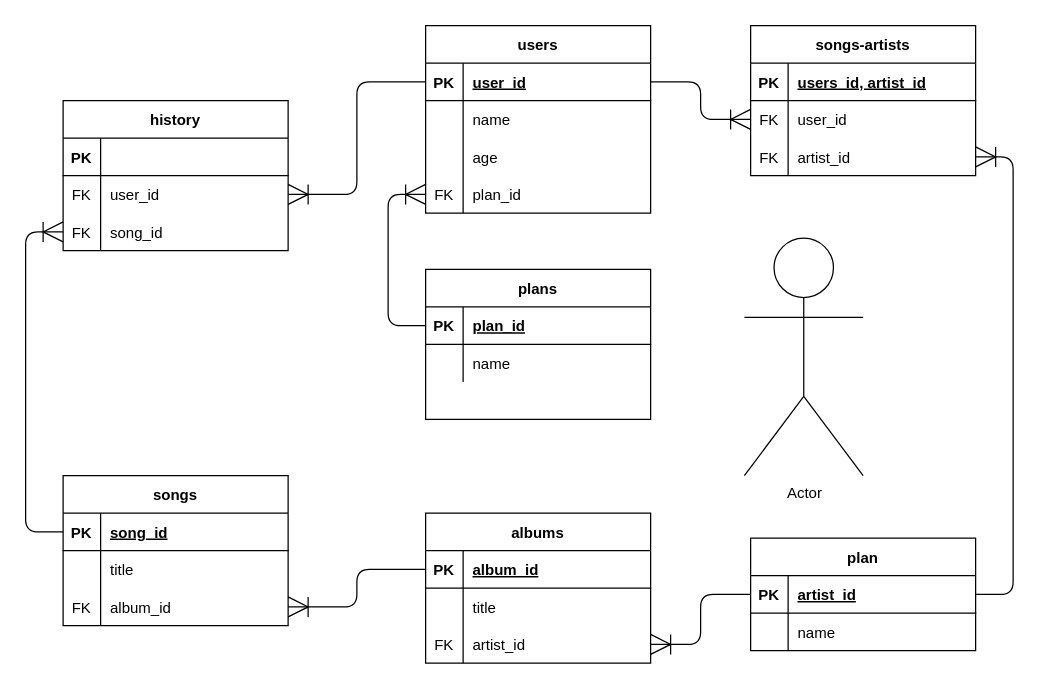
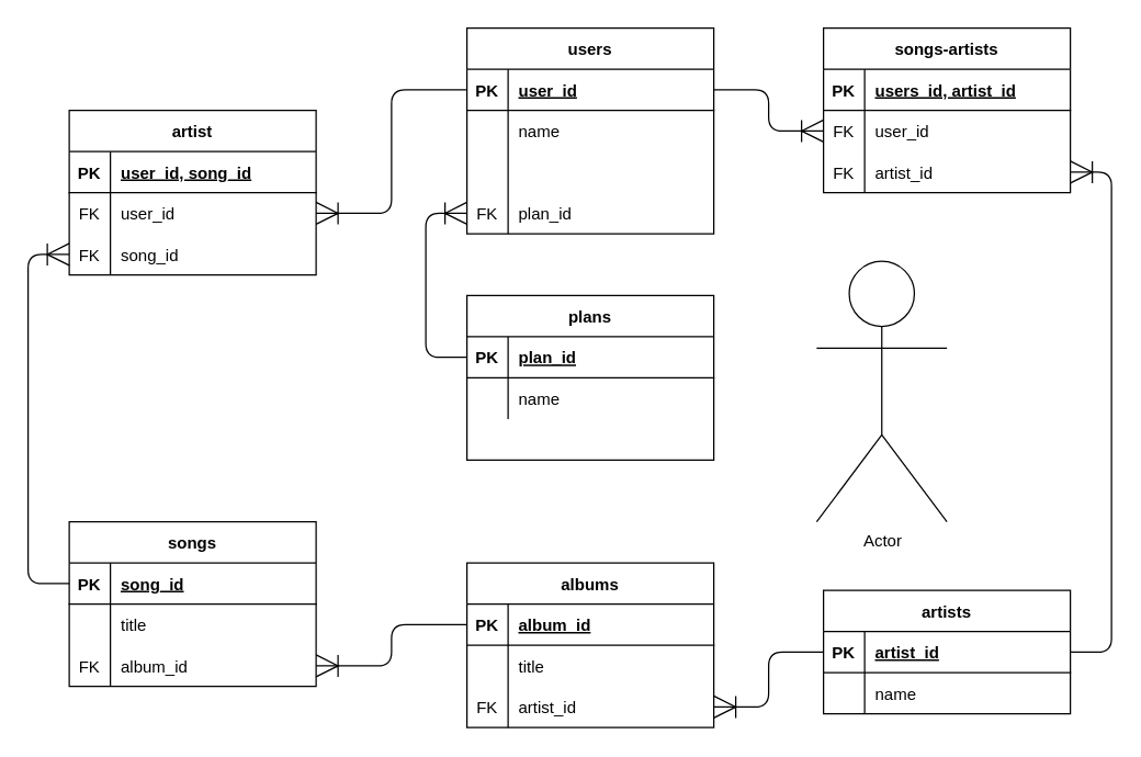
  <mxCell id="0" />
  <mxCell id="1" parent="0" />
  <mxCell id="2" value="users" style="shape=table;startSize=30;container=1;collapsible=1;childLayout=tableLayout;fixedRows=1;rowLines=0;fontStyle=1;align=center;resizeLast=1;hachureGap=4;pointerEvents=0;" parent="1" vertex="1"><mxGeometry x="340" y="20" width="180" height="150" as="geometry" /></mxCell>
  <mxCell id="3" value="" style="shape=partialRectangle;collapsible=0;dropTarget=0;pointerEvents=0;fillColor=none;top=0;left=0;bottom=1;right=0;points=[[0,0.5],[1,0.5]];portConstraint=eastwest;" parent="2" vertex="1"><mxGeometry y="30" width="180" height="30" as="geometry" /></mxCell>
  <mxCell id="4" value="PK" style="shape=partialRectangle;connectable=0;fillColor=none;top=0;left=0;bottom=0;right=0;fontStyle=1;overflow=hidden;" parent="3" vertex="1"><mxGeometry width="30" height="30" as="geometry"><mxRectangle width="30" height="30" as="alternateBounds" /></mxGeometry></mxCell>
  <mxCell id="5" value="user_id" style="shape=partialRectangle;connectable=0;fillColor=none;top=0;left=0;bottom=0;right=0;align=left;spacingLeft=6;fontStyle=5;overflow=hidden;" parent="3" vertex="1"><mxGeometry x="30" width="150" height="30" as="geometry"><mxRectangle width="150" height="30" as="alternateBounds" /></mxGeometry></mxCell>
  <mxCell id="6" value="" style="shape=partialRectangle;collapsible=0;dropTarget=0;pointerEvents=0;fillColor=none;top=0;left=0;bottom=0;right=0;points=[[0,0.5],[1,0.5]];portConstraint=eastwest;" parent="2" vertex="1"><mxGeometry y="60" width="180" height="30" as="geometry" /></mxCell>
  <mxCell id="7" value="" style="shape=partialRectangle;connectable=0;fillColor=none;top=0;left=0;bottom=0;right=0;editable=1;overflow=hidden;" parent="6" vertex="1"><mxGeometry width="30" height="30" as="geometry"><mxRectangle width="30" height="30" as="alternateBounds" /></mxGeometry></mxCell>
  <mxCell id="8" value="name" style="shape=partialRectangle;connectable=0;fillColor=none;top=0;left=0;bottom=0;right=0;align=left;spacingLeft=6;overflow=hidden;" parent="6" vertex="1"><mxGeometry x="30" width="150" height="30" as="geometry"><mxRectangle width="150" height="30" as="alternateBounds" /></mxGeometry></mxCell>
  <mxCell id="9" value="" style="shape=partialRectangle;collapsible=0;dropTarget=0;pointerEvents=0;fillColor=none;top=0;left=0;bottom=0;right=0;points=[[0,0.5],[1,0.5]];portConstraint=eastwest;" parent="2" vertex="1"><mxGeometry y="90" width="180" height="30" as="geometry" /></mxCell>
  <mxCell id="10" value="" style="shape=partialRectangle;connectable=0;fillColor=none;top=0;left=0;bottom=0;right=0;editable=1;overflow=hidden;" parent="9" vertex="1"><mxGeometry width="30" height="30" as="geometry"><mxRectangle width="30" height="30" as="alternateBounds" /></mxGeometry></mxCell>
- <mxCell id="11" value="age" style="shape=partialRectangle;connectable=0;fillColor=none;top=0;left=0;bottom=0;right=0;align=left;spacingLeft=6;overflow=hidden;" parent="9" vertex="1"><mxGeometry x="30" width="150" height="30" as="geometry"><mxRectangle width="150" height="30" as="alternateBounds" /></mxGeometry></mxCell>
  <mxCell id="12" value="" style="shape=partialRectangle;collapsible=0;dropTarget=0;pointerEvents=0;fillColor=none;top=0;left=0;bottom=0;right=0;points=[[0,0.5],[1,0.5]];portConstraint=eastwest;" parent="2" vertex="1"><mxGeometry y="120" width="180" height="30" as="geometry" /></mxCell>
  <mxCell id="13" value="FK" style="shape=partialRectangle;connectable=0;fillColor=none;top=0;left=0;bottom=0;right=0;editable=1;overflow=hidden;" parent="12" vertex="1"><mxGeometry width="30" height="30" as="geometry"><mxRectangle width="30" height="30" as="alternateBounds" /></mxGeometry></mxCell>
  <mxCell id="14" value="plan_id" style="shape=partialRectangle;connectable=0;fillColor=none;top=0;left=0;bottom=0;right=0;align=left;spacingLeft=6;overflow=hidden;" parent="12" vertex="1"><mxGeometry x="30" width="150" height="30" as="geometry"><mxRectangle width="150" height="30" as="alternateBounds" /></mxGeometry></mxCell>
  <mxCell id="15" value="plans" style="shape=table;startSize=30;container=1;collapsible=1;childLayout=tableLayout;fixedRows=1;rowLines=0;fontStyle=1;align=center;resizeLast=1;hachureGap=4;pointerEvents=0;" parent="1" vertex="1"><mxGeometry x="340" y="215" width="180" height="120" as="geometry" /></mxCell>
  <mxCell id="16" value="" style="shape=partialRectangle;collapsible=0;dropTarget=0;pointerEvents=0;fillColor=none;top=0;left=0;bottom=1;right=0;points=[[0,0.5],[1,0.5]];portConstraint=eastwest;" parent="15" vertex="1"><mxGeometry y="30" width="180" height="30" as="geometry" /></mxCell>
  <mxCell id="17" value="PK" style="shape=partialRectangle;connectable=0;fillColor=none;top=0;left=0;bottom=0;right=0;fontStyle=1;overflow=hidden;" parent="16" vertex="1"><mxGeometry width="30" height="30" as="geometry"><mxRectangle width="30" height="30" as="alternateBounds" /></mxGeometry></mxCell>
  <mxCell id="18" value="plan_id" style="shape=partialRectangle;connectable=0;fillColor=none;top=0;left=0;bottom=0;right=0;align=left;spacingLeft=6;fontStyle=5;overflow=hidden;" parent="16" vertex="1"><mxGeometry x="30" width="150" height="30" as="geometry"><mxRectangle width="150" height="30" as="alternateBounds" /></mxGeometry></mxCell>
  <mxCell id="19" value="" style="shape=partialRectangle;collapsible=0;dropTarget=0;pointerEvents=0;fillColor=none;top=0;left=0;bottom=0;right=0;points=[[0,0.5],[1,0.5]];portConstraint=eastwest;" parent="15" vertex="1"><mxGeometry y="60" width="180" height="30" as="geometry" /></mxCell>
  <mxCell id="20" value="" style="shape=partialRectangle;connectable=0;fillColor=none;top=0;left=0;bottom=0;right=0;editable=1;overflow=hidden;" parent="19" vertex="1"><mxGeometry width="30" height="30" as="geometry"><mxRectangle width="30" height="30" as="alternateBounds" /></mxGeometry></mxCell>
  <mxCell id="21" value="name" style="shape=partialRectangle;connectable=0;fillColor=none;top=0;left=0;bottom=0;right=0;align=left;spacingLeft=6;overflow=hidden;" parent="19" vertex="1"><mxGeometry x="30" width="150" height="30" as="geometry"><mxRectangle width="150" height="30" as="alternateBounds" /></mxGeometry></mxCell>
  <mxCell id="22" value="" style="shape=partialRectangle;collapsible=0;dropTarget=0;pointerEvents=0;fillColor=none;top=0;left=0;bottom=0;right=0;points=[[0,0.5],[1,0.5]];portConstraint=eastwest;" parent="15" vertex="1"><mxGeometry y="90" width="180" height="30" as="geometry" /></mxCell>
  <mxCell id="23" value="" style="shape=partialRectangle;connectable=0;fillColor=none;top=0;left=0;bottom=0;right=0;editable=1;overflow=hidden;" parent="22" vertex="1"><mxGeometry width="30" height="30" as="geometry"><mxRectangle width="30" height="30" as="alternateBounds" /></mxGeometry></mxCell>
- <mxCell id="24" value="history" style="shape=table;startSize=30;container=1;collapsible=1;childLayout=tableLayout;fixedRows=1;rowLines=0;fontStyle=1;align=center;resizeLast=1;hachureGap=4;pointerEvents=0;" parent="1" vertex="1"><mxGeometry x="50" y="80" width="180" height="120" as="geometry" /></mxCell>
+ <mxCell id="24" value="artist" style="shape=table;startSize=30;container=1;collapsible=1;childLayout=tableLayout;fixedRows=1;rowLines=0;fontStyle=1;align=center;resizeLast=1;hachureGap=4;pointerEvents=0;" parent="1" vertex="1"><mxGeometry x="50" y="80" width="180" height="120" as="geometry" /></mxCell>
  <mxCell id="25" value="" style="shape=partialRectangle;collapsible=0;dropTarget=0;pointerEvents=0;fillColor=none;top=0;left=0;bottom=1;right=0;points=[[0,0.5],[1,0.5]];portConstraint=eastwest;" parent="24" vertex="1"><mxGeometry y="30" width="180" height="30" as="geometry" /></mxCell>
  <mxCell id="26" value="PK" style="shape=partialRectangle;connectable=0;fillColor=none;top=0;left=0;bottom=0;right=0;fontStyle=1;overflow=hidden;" parent="25" vertex="1"><mxGeometry width="30" height="30" as="geometry"><mxRectangle width="30" height="30" as="alternateBounds" /></mxGeometry></mxCell>
+ <mxCell id="27" value="user_id, song_id" style="shape=partialRectangle;connectable=0;fillColor=none;top=0;left=0;bottom=0;right=0;align=left;spacingLeft=6;fontStyle=5;overflow=hidden;" parent="25" vertex="1"><mxGeometry x="30" width="150" height="30" as="geometry"><mxRectangle width="150" height="30" as="alternateBounds" /></mxGeometry></mxCell>
  <mxCell id="28" value="" style="shape=partialRectangle;collapsible=0;dropTarget=0;pointerEvents=0;fillColor=none;top=0;left=0;bottom=0;right=0;points=[[0,0.5],[1,0.5]];portConstraint=eastwest;" parent="24" vertex="1"><mxGeometry y="60" width="180" height="30" as="geometry" /></mxCell>
  <mxCell id="29" value="FK" style="shape=partialRectangle;connectable=0;fillColor=none;top=0;left=0;bottom=0;right=0;editable=1;overflow=hidden;" parent="28" vertex="1"><mxGeometry width="30" height="30" as="geometry"><mxRectangle width="30" height="30" as="alternateBounds" /></mxGeometry></mxCell>
  <mxCell id="30" value="user_id" style="shape=partialRectangle;connectable=0;fillColor=none;top=0;left=0;bottom=0;right=0;align=left;spacingLeft=6;overflow=hidden;" parent="28" vertex="1"><mxGeometry x="30" width="150" height="30" as="geometry"><mxRectangle width="150" height="30" as="alternateBounds" /></mxGeometry></mxCell>
  <mxCell id="31" value="" style="shape=partialRectangle;collapsible=0;dropTarget=0;pointerEvents=0;fillColor=none;top=0;left=0;bottom=0;right=0;points=[[0,0.5],[1,0.5]];portConstraint=eastwest;" parent="24" vertex="1"><mxGeometry y="90" width="180" height="30" as="geometry" /></mxCell>
  <mxCell id="32" value="FK" style="shape=partialRectangle;connectable=0;fillColor=none;top=0;left=0;bottom=0;right=0;editable=1;overflow=hidden;" parent="31" vertex="1"><mxGeometry width="30" height="30" as="geometry"><mxRectangle width="30" height="30" as="alternateBounds" /></mxGeometry></mxCell>
  <mxCell id="33" value="song_id" style="shape=partialRectangle;connectable=0;fillColor=none;top=0;left=0;bottom=0;right=0;align=left;spacingLeft=6;overflow=hidden;" parent="31" vertex="1"><mxGeometry x="30" width="150" height="30" as="geometry"><mxRectangle width="150" height="30" as="alternateBounds" /></mxGeometry></mxCell>
  <mxCell id="34" value="albums" style="shape=table;startSize=30;container=1;collapsible=1;childLayout=tableLayout;fixedRows=1;rowLines=0;fontStyle=1;align=center;resizeLast=1;hachureGap=4;pointerEvents=0;" parent="1" vertex="1"><mxGeometry x="340" y="410" width="180" height="120" as="geometry" /></mxCell>
  <mxCell id="35" value="" style="shape=partialRectangle;collapsible=0;dropTarget=0;pointerEvents=0;fillColor=none;top=0;left=0;bottom=1;right=0;points=[[0,0.5],[1,0.5]];portConstraint=eastwest;" parent="34" vertex="1"><mxGeometry y="30" width="180" height="30" as="geometry" /></mxCell>
  <mxCell id="36" value="PK" style="shape=partialRectangle;connectable=0;fillColor=none;top=0;left=0;bottom=0;right=0;fontStyle=1;overflow=hidden;" parent="35" vertex="1"><mxGeometry width="30" height="30" as="geometry"><mxRectangle width="30" height="30" as="alternateBounds" /></mxGeometry></mxCell>
  <mxCell id="37" value="album_id" style="shape=partialRectangle;connectable=0;fillColor=none;top=0;left=0;bottom=0;right=0;align=left;spacingLeft=6;fontStyle=5;overflow=hidden;" parent="35" vertex="1"><mxGeometry x="30" width="150" height="30" as="geometry"><mxRectangle width="150" height="30" as="alternateBounds" /></mxGeometry></mxCell>
  <mxCell id="38" value="" style="shape=partialRectangle;collapsible=0;dropTarget=0;pointerEvents=0;fillColor=none;top=0;left=0;bottom=0;right=0;points=[[0,0.5],[1,0.5]];portConstraint=eastwest;" parent="34" vertex="1"><mxGeometry y="60" width="180" height="30" as="geometry" /></mxCell>
  <mxCell id="39" value="" style="shape=partialRectangle;connectable=0;fillColor=none;top=0;left=0;bottom=0;right=0;editable=1;overflow=hidden;" parent="38" vertex="1"><mxGeometry width="30" height="30" as="geometry"><mxRectangle width="30" height="30" as="alternateBounds" /></mxGeometry></mxCell>
  <mxCell id="40" value="title" style="shape=partialRectangle;connectable=0;fillColor=none;top=0;left=0;bottom=0;right=0;align=left;spacingLeft=6;overflow=hidden;" parent="38" vertex="1"><mxGeometry x="30" width="150" height="30" as="geometry"><mxRectangle width="150" height="30" as="alternateBounds" /></mxGeometry></mxCell>
  <mxCell id="41" value="" style="shape=partialRectangle;collapsible=0;dropTarget=0;pointerEvents=0;fillColor=none;top=0;left=0;bottom=0;right=0;points=[[0,0.5],[1,0.5]];portConstraint=eastwest;" parent="34" vertex="1"><mxGeometry y="90" width="180" height="30" as="geometry" /></mxCell>
  <mxCell id="42" value="FK" style="shape=partialRectangle;connectable=0;fillColor=none;top=0;left=0;bottom=0;right=0;editable=1;overflow=hidden;" parent="41" vertex="1"><mxGeometry width="30" height="30" as="geometry"><mxRectangle width="30" height="30" as="alternateBounds" /></mxGeometry></mxCell>
  <mxCell id="43" value="artist_id" style="shape=partialRectangle;connectable=0;fillColor=none;top=0;left=0;bottom=0;right=0;align=left;spacingLeft=6;overflow=hidden;" parent="41" vertex="1"><mxGeometry x="30" width="150" height="30" as="geometry"><mxRectangle width="150" height="30" as="alternateBounds" /></mxGeometry></mxCell>
- <mxCell id="44" value="plan" style="shape=table;startSize=30;container=1;collapsible=1;childLayout=tableLayout;fixedRows=1;rowLines=0;fontStyle=1;align=center;resizeLast=1;hachureGap=4;pointerEvents=0;" parent="1" vertex="1"><mxGeometry x="600" y="430" width="180" height="90" as="geometry" /></mxCell>
+ <mxCell id="44" value="artists" style="shape=table;startSize=30;container=1;collapsible=1;childLayout=tableLayout;fixedRows=1;rowLines=0;fontStyle=1;align=center;resizeLast=1;hachureGap=4;pointerEvents=0;" parent="1" vertex="1"><mxGeometry x="600" y="430" width="180" height="90" as="geometry" /></mxCell>
  <mxCell id="45" value="" style="shape=partialRectangle;collapsible=0;dropTarget=0;pointerEvents=0;fillColor=none;top=0;left=0;bottom=1;right=0;points=[[0,0.5],[1,0.5]];portConstraint=eastwest;" parent="44" vertex="1"><mxGeometry y="30" width="180" height="30" as="geometry" /></mxCell>
  <mxCell id="46" value="PK" style="shape=partialRectangle;connectable=0;fillColor=none;top=0;left=0;bottom=0;right=0;fontStyle=1;overflow=hidden;" parent="45" vertex="1"><mxGeometry width="30" height="30" as="geometry"><mxRectangle width="30" height="30" as="alternateBounds" /></mxGeometry></mxCell>
  <mxCell id="47" value="artist_id" style="shape=partialRectangle;connectable=0;fillColor=none;top=0;left=0;bottom=0;right=0;align=left;spacingLeft=6;fontStyle=5;overflow=hidden;" parent="45" vertex="1"><mxGeometry x="30" width="150" height="30" as="geometry"><mxRectangle width="150" height="30" as="alternateBounds" /></mxGeometry></mxCell>
  <mxCell id="48" value="" style="shape=partialRectangle;collapsible=0;dropTarget=0;pointerEvents=0;fillColor=none;top=0;left=0;bottom=0;right=0;points=[[0,0.5],[1,0.5]];portConstraint=eastwest;" parent="44" vertex="1"><mxGeometry y="60" width="180" height="30" as="geometry" /></mxCell>
  <mxCell id="49" value="" style="shape=partialRectangle;connectable=0;fillColor=none;top=0;left=0;bottom=0;right=0;editable=1;overflow=hidden;" parent="48" vertex="1"><mxGeometry width="30" height="30" as="geometry"><mxRectangle width="30" height="30" as="alternateBounds" /></mxGeometry></mxCell>
  <mxCell id="50" value="name" style="shape=partialRectangle;connectable=0;fillColor=none;top=0;left=0;bottom=0;right=0;align=left;spacingLeft=6;overflow=hidden;" parent="48" vertex="1"><mxGeometry x="30" width="150" height="30" as="geometry"><mxRectangle width="150" height="30" as="alternateBounds" /></mxGeometry></mxCell>
  <mxCell id="51" value="songs" style="shape=table;startSize=30;container=1;collapsible=1;childLayout=tableLayout;fixedRows=1;rowLines=0;fontStyle=1;align=center;resizeLast=1;hachureGap=4;pointerEvents=0;" parent="1" vertex="1"><mxGeometry x="50" y="380" width="180" height="120" as="geometry" /></mxCell>
  <mxCell id="52" value="" style="shape=partialRectangle;collapsible=0;dropTarget=0;pointerEvents=0;fillColor=none;top=0;left=0;bottom=1;right=0;points=[[0,0.5],[1,0.5]];portConstraint=eastwest;" parent="51" vertex="1"><mxGeometry y="30" width="180" height="30" as="geometry" /></mxCell>
  <mxCell id="53" value="PK" style="shape=partialRectangle;connectable=0;fillColor=none;top=0;left=0;bottom=0;right=0;fontStyle=1;overflow=hidden;" parent="52" vertex="1"><mxGeometry width="30" height="30" as="geometry"><mxRectangle width="30" height="30" as="alternateBounds" /></mxGeometry></mxCell>
  <mxCell id="54" value="song_id" style="shape=partialRectangle;connectable=0;fillColor=none;top=0;left=0;bottom=0;right=0;align=left;spacingLeft=6;fontStyle=5;overflow=hidden;" parent="52" vertex="1"><mxGeometry x="30" width="150" height="30" as="geometry"><mxRectangle width="150" height="30" as="alternateBounds" /></mxGeometry></mxCell>
  <mxCell id="55" value="" style="shape=partialRectangle;collapsible=0;dropTarget=0;pointerEvents=0;fillColor=none;top=0;left=0;bottom=0;right=0;points=[[0,0.5],[1,0.5]];portConstraint=eastwest;" parent="51" vertex="1"><mxGeometry y="60" width="180" height="30" as="geometry" /></mxCell>
  <mxCell id="56" value="" style="shape=partialRectangle;connectable=0;fillColor=none;top=0;left=0;bottom=0;right=0;editable=1;overflow=hidden;" parent="55" vertex="1"><mxGeometry width="30" height="30" as="geometry"><mxRectangle width="30" height="30" as="alternateBounds" /></mxGeometry></mxCell>
  <mxCell id="57" value="title" style="shape=partialRectangle;connectable=0;fillColor=none;top=0;left=0;bottom=0;right=0;align=left;spacingLeft=6;overflow=hidden;" parent="55" vertex="1"><mxGeometry x="30" width="150" height="30" as="geometry"><mxRectangle width="150" height="30" as="alternateBounds" /></mxGeometry></mxCell>
  <mxCell id="58" value="" style="shape=partialRectangle;collapsible=0;dropTarget=0;pointerEvents=0;fillColor=none;top=0;left=0;bottom=0;right=0;points=[[0,0.5],[1,0.5]];portConstraint=eastwest;" parent="51" vertex="1"><mxGeometry y="90" width="180" height="30" as="geometry" /></mxCell>
  <mxCell id="59" value="FK" style="shape=partialRectangle;connectable=0;fillColor=none;top=0;left=0;bottom=0;right=0;editable=1;overflow=hidden;" parent="58" vertex="1"><mxGeometry width="30" height="30" as="geometry"><mxRectangle width="30" height="30" as="alternateBounds" /></mxGeometry></mxCell>
  <mxCell id="60" value="album_id" style="shape=partialRectangle;connectable=0;fillColor=none;top=0;left=0;bottom=0;right=0;align=left;spacingLeft=6;overflow=hidden;" parent="58" vertex="1"><mxGeometry x="30" width="150" height="30" as="geometry"><mxRectangle width="150" height="30" as="alternateBounds" /></mxGeometry></mxCell>
  <mxCell id="61" value="songs-artists" style="shape=table;startSize=30;container=1;collapsible=1;childLayout=tableLayout;fixedRows=1;rowLines=0;fontStyle=1;align=center;resizeLast=1;hachureGap=4;pointerEvents=0;" parent="1" vertex="1"><mxGeometry x="600" y="20" width="180" height="120" as="geometry" /></mxCell>
  <mxCell id="62" value="" style="shape=partialRectangle;collapsible=0;dropTarget=0;pointerEvents=0;fillColor=none;top=0;left=0;bottom=1;right=0;points=[[0,0.5],[1,0.5]];portConstraint=eastwest;" parent="61" vertex="1"><mxGeometry y="30" width="180" height="30" as="geometry" /></mxCell>
  <mxCell id="63" value="PK" style="shape=partialRectangle;connectable=0;fillColor=none;top=0;left=0;bottom=0;right=0;fontStyle=1;overflow=hidden;" parent="62" vertex="1"><mxGeometry width="30" height="30" as="geometry"><mxRectangle width="30" height="30" as="alternateBounds" /></mxGeometry></mxCell>
  <mxCell id="64" value="users_id, artist_id" style="shape=partialRectangle;connectable=0;fillColor=none;top=0;left=0;bottom=0;right=0;align=left;spacingLeft=6;fontStyle=5;overflow=hidden;" parent="62" vertex="1"><mxGeometry x="30" width="150" height="30" as="geometry"><mxRectangle width="150" height="30" as="alternateBounds" /></mxGeometry></mxCell>
  <mxCell id="65" value="" style="shape=partialRectangle;collapsible=0;dropTarget=0;pointerEvents=0;fillColor=none;top=0;left=0;bottom=0;right=0;points=[[0,0.5],[1,0.5]];portConstraint=eastwest;" parent="61" vertex="1"><mxGeometry y="60" width="180" height="30" as="geometry" /></mxCell>
  <mxCell id="66" value="FK" style="shape=partialRectangle;connectable=0;fillColor=none;top=0;left=0;bottom=0;right=0;editable=1;overflow=hidden;" parent="65" vertex="1"><mxGeometry width="30" height="30" as="geometry"><mxRectangle width="30" height="30" as="alternateBounds" /></mxGeometry></mxCell>
  <mxCell id="67" value="user_id" style="shape=partialRectangle;connectable=0;fillColor=none;top=0;left=0;bottom=0;right=0;align=left;spacingLeft=6;overflow=hidden;" parent="65" vertex="1"><mxGeometry x="30" width="150" height="30" as="geometry"><mxRectangle width="150" height="30" as="alternateBounds" /></mxGeometry></mxCell>
  <mxCell id="68" value="" style="shape=partialRectangle;collapsible=0;dropTarget=0;pointerEvents=0;fillColor=none;top=0;left=0;bottom=0;right=0;points=[[0,0.5],[1,0.5]];portConstraint=eastwest;" parent="61" vertex="1"><mxGeometry y="90" width="180" height="30" as="geometry" /></mxCell>
  <mxCell id="69" value="FK" style="shape=partialRectangle;connectable=0;fillColor=none;top=0;left=0;bottom=0;right=0;editable=1;overflow=hidden;" parent="68" vertex="1"><mxGeometry width="30" height="30" as="geometry"><mxRectangle width="30" height="30" as="alternateBounds" /></mxGeometry></mxCell>
  <mxCell id="70" value="artist_id" style="shape=partialRectangle;connectable=0;fillColor=none;top=0;left=0;bottom=0;right=0;align=left;spacingLeft=6;overflow=hidden;" parent="68" vertex="1"><mxGeometry x="30" width="150" height="30" as="geometry"><mxRectangle width="150" height="30" as="alternateBounds" /></mxGeometry></mxCell>
  <mxCell id="71" value="Actor" style="shape=umlActor;verticalLabelPosition=bottom;verticalAlign=top;html=1;outlineConnect=0;hachureGap=4;pointerEvents=0;" parent="1" vertex="1"><mxGeometry x="595" y="190" width="95" height="190" as="geometry" /></mxCell>
  <mxCell id="72" value="" style="edgeStyle=orthogonalEdgeStyle;fontSize=12;html=1;endArrow=ERoneToMany;startSize=14;endSize=14;sourcePerimeterSpacing=8;targetPerimeterSpacing=8;entryX=0;entryY=0.5;entryDx=0;entryDy=0;exitX=0;exitY=0.5;exitDx=0;exitDy=0;" parent="1" source="16" target="12" edge="1"><mxGeometry width="100" height="100" relative="1" as="geometry"><mxPoint x="-70" y="430" as="sourcePoint" /><mxPoint x="30" y="330" as="targetPoint" /><Array as="points"><mxPoint x="310" y="260" /><mxPoint x="310" y="155" /></Array></mxGeometry></mxCell>
  <mxCell id="73" value="" style="edgeStyle=orthogonalEdgeStyle;fontSize=12;html=1;endArrow=ERoneToMany;startSize=14;endSize=14;sourcePerimeterSpacing=8;targetPerimeterSpacing=8;exitX=0;exitY=0.5;exitDx=0;exitDy=0;entryX=1;entryY=0.5;entryDx=0;entryDy=0;" parent="1" source="45" target="41" edge="1"><mxGeometry width="100" height="100" relative="1" as="geometry"><mxPoint x="520" y="580" as="sourcePoint" /><mxPoint x="380" y="630" as="targetPoint" /></mxGeometry></mxCell>
  <mxCell id="74" value="" style="edgeStyle=orthogonalEdgeStyle;fontSize=12;html=1;endArrow=ERoneToMany;startSize=14;endSize=14;sourcePerimeterSpacing=8;targetPerimeterSpacing=8;entryX=1;entryY=0.5;entryDx=0;entryDy=0;exitX=0;exitY=0.5;exitDx=0;exitDy=0;" parent="1" source="35" target="58" edge="1"><mxGeometry width="100" height="100" relative="1" as="geometry"><mxPoint x="370" y="360" as="sourcePoint" /><mxPoint x="470" y="260" as="targetPoint" /></mxGeometry></mxCell>
  <mxCell id="75" value="" style="edgeStyle=orthogonalEdgeStyle;fontSize=12;html=1;endArrow=ERoneToMany;startSize=14;endSize=14;sourcePerimeterSpacing=8;targetPerimeterSpacing=8;entryX=1;entryY=0.5;entryDx=0;entryDy=0;exitX=0;exitY=0.5;exitDx=0;exitDy=0;" parent="1" source="3" target="28" edge="1"><mxGeometry width="100" height="100" relative="1" as="geometry"><mxPoint x="370" y="360" as="sourcePoint" /><mxPoint x="470" y="260" as="targetPoint" /></mxGeometry></mxCell>
  <mxCell id="76" value="" style="edgeStyle=orthogonalEdgeStyle;fontSize=12;html=1;endArrow=ERoneToMany;startSize=14;endSize=14;sourcePerimeterSpacing=8;targetPerimeterSpacing=8;entryX=0;entryY=0.5;entryDx=0;entryDy=0;exitX=0;exitY=0.5;exitDx=0;exitDy=0;" parent="1" source="52" target="31" edge="1"><mxGeometry width="100" height="100" relative="1" as="geometry"><mxPoint x="370" y="360" as="sourcePoint" /><mxPoint x="470" y="260" as="targetPoint" /><Array as="points"><mxPoint x="20" y="425" /><mxPoint x="20" y="185" /></Array></mxGeometry></mxCell>
  <mxCell id="77" value="" style="edgeStyle=orthogonalEdgeStyle;fontSize=12;html=1;endArrow=ERoneToMany;startSize=14;endSize=14;sourcePerimeterSpacing=8;targetPerimeterSpacing=8;entryX=0;entryY=0.5;entryDx=0;entryDy=0;exitX=1;exitY=0.5;exitDx=0;exitDy=0;" parent="1" source="3" target="65" edge="1"><mxGeometry width="100" height="100" relative="1" as="geometry"><mxPoint x="370" y="360" as="sourcePoint" /><mxPoint x="470" y="260" as="targetPoint" /></mxGeometry></mxCell>
  <mxCell id="78" value="" style="edgeStyle=orthogonalEdgeStyle;fontSize=12;html=1;endArrow=ERoneToMany;startSize=14;endSize=14;sourcePerimeterSpacing=8;targetPerimeterSpacing=8;entryX=1;entryY=0.5;entryDx=0;entryDy=0;exitX=1;exitY=0.5;exitDx=0;exitDy=0;" parent="1" source="45" target="68" edge="1"><mxGeometry width="100" height="100" relative="1" as="geometry"><mxPoint x="370" y="360" as="sourcePoint" /><mxPoint x="470" y="260" as="targetPoint" /><Array as="points"><mxPoint x="810" y="475" /><mxPoint x="810" y="125" /></Array></mxGeometry></mxCell>
